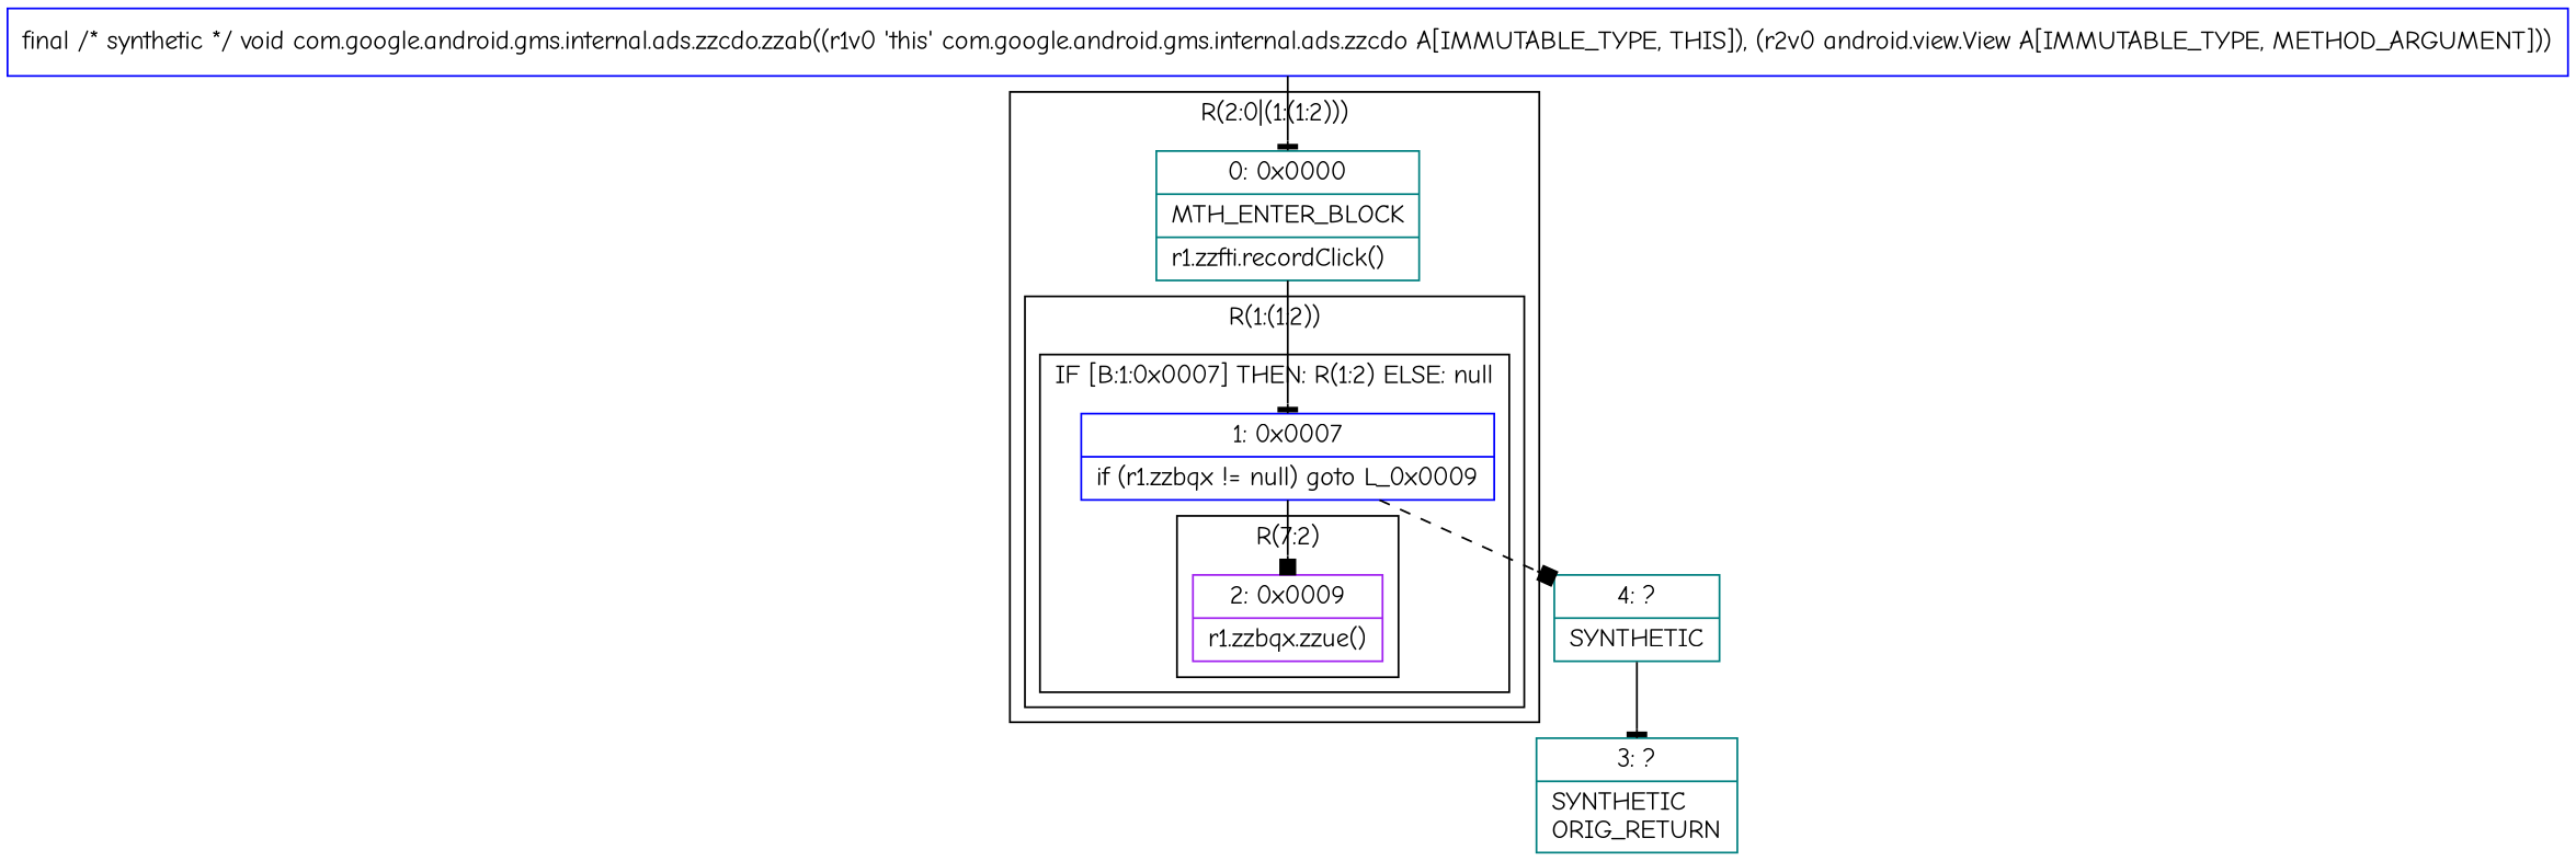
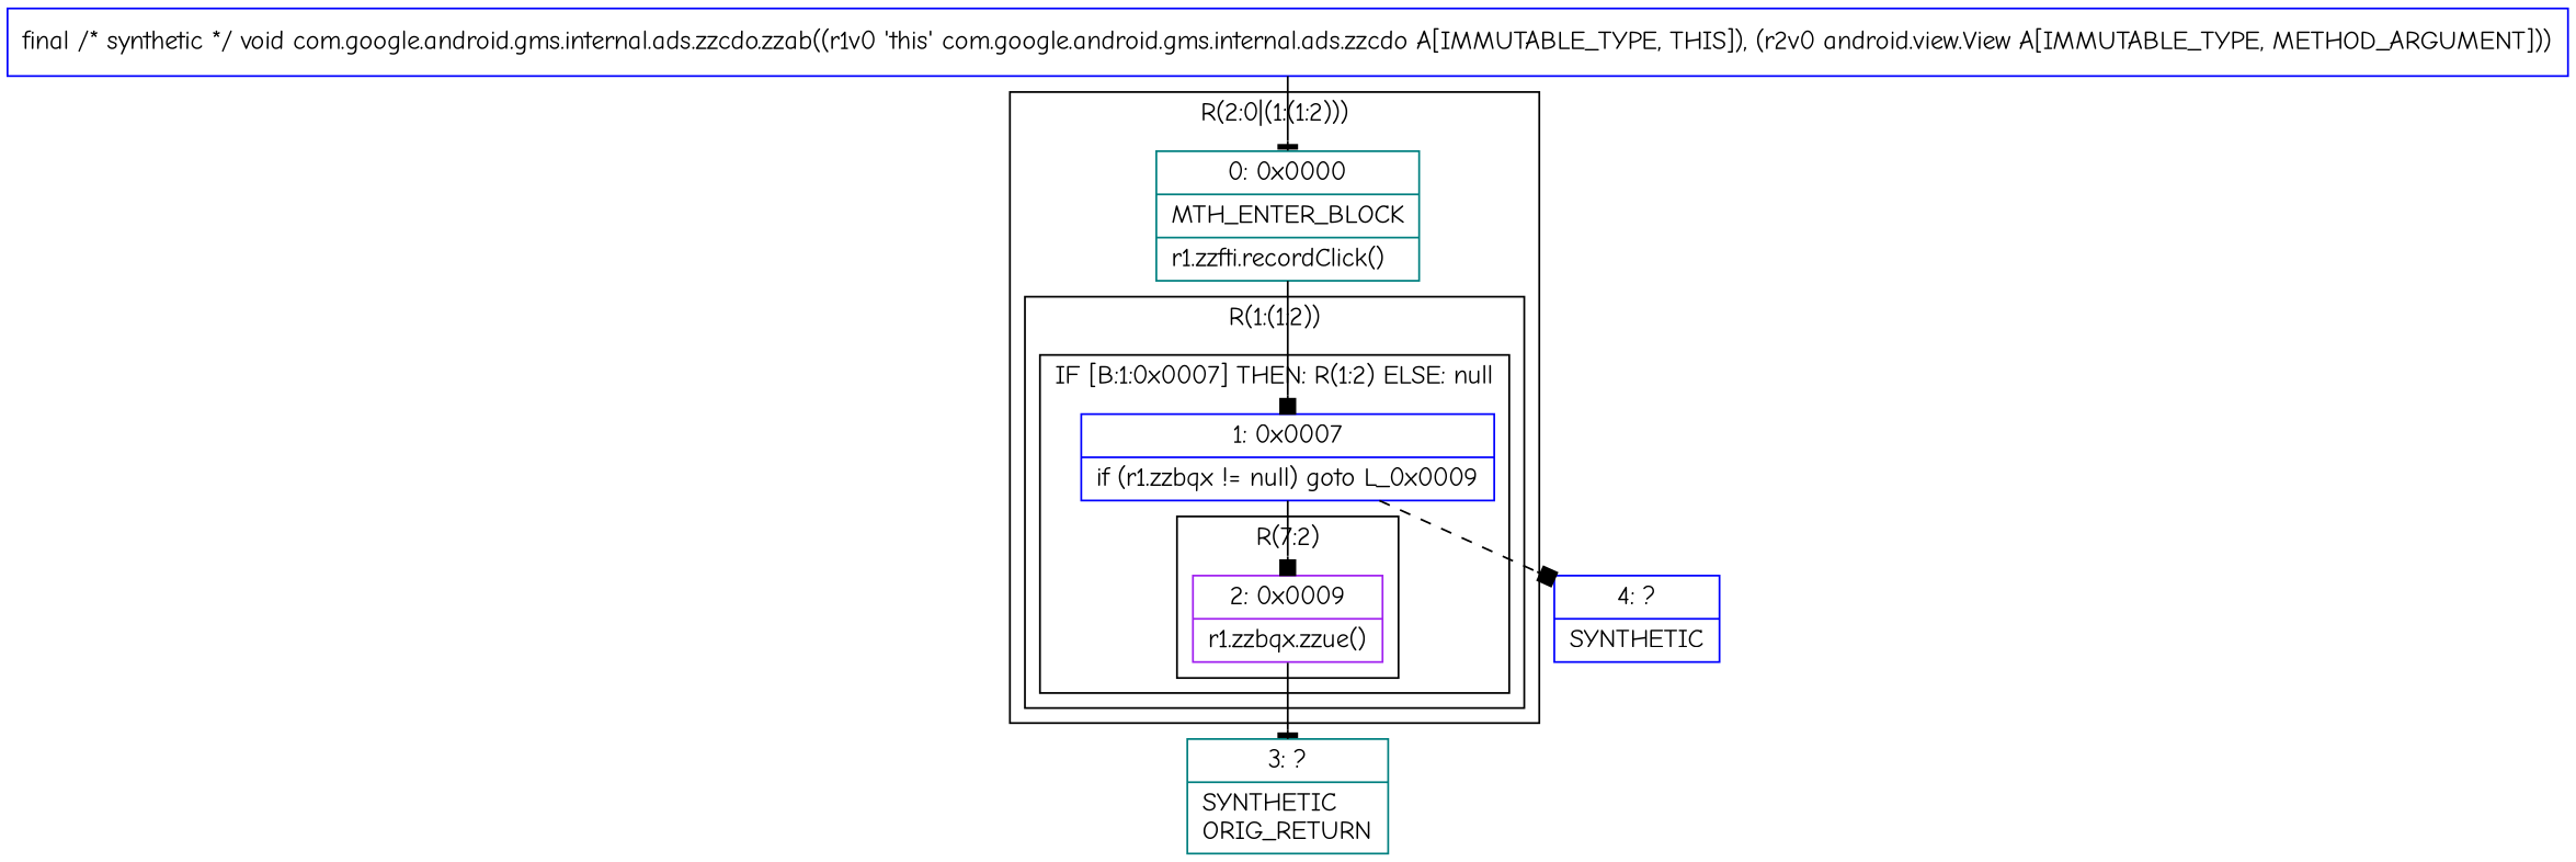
  digraph {
    fontname="Comic Neue"
    node [color=blue fontname="Comic Neue" shape=record]
    edge [arrowhead=box fontname="Comic Neue"]
    n1 [color=purple label="{2\:\ 0x0009|r1.zzbqx.zzue()\l}"]
    n2 [label="{1\:\ 0x0007|if (r1.zzbqx != null) goto L_0x0009\l}"]
    n3 [color=teal label="{0\:\ 0x0000|MTH_ENTER_BLOCK\l|r1.zzfti.recordClick()\l}"]
    n4 [color=teal label="{3\:\ ?|SYNTHETIC\lORIG_RETURN\l}"]
-   n5 [color=teal label="{4\:\ ?|SYNTHETIC\l}"]
+   n5 [label="{4\:\ ?|SYNTHETIC\l}"]
    n6 [label="{final \/* synthetic *\/ void com.google.android.gms.internal.ads.zzcdo.zzab((r1v0 'this' com.google.android.gms.internal.ads.zzcdo A[IMMUTABLE_TYPE, THIS]), (r2v0 android.view.View A[IMMUTABLE_TYPE, METHOD_ARGUMENT])) }"]
    subgraph cluster_1 {
      label="R(2:0|(1:(1:2)))"
      n3
      subgraph cluster_2 {
        label="R(1:(1:2))"
        subgraph cluster_3 {
          label="IF [B:1:0x0007] THEN: R(1:2) ELSE: null"
          n2
          subgraph cluster_4 {
            label="R(7:2)"
            n1
          }
        }
      }
    }
-   n5 -> n4 [arrowhead=tee]
+   n1 -> n4 [arrowhead=tee]
    n2 -> n1
    n2 -> n5 [style=dashed]
-   n3 -> n2 [arrowhead=tee]
+   n3 -> n2
    n6 -> n3 [arrowhead=tee]
  }
